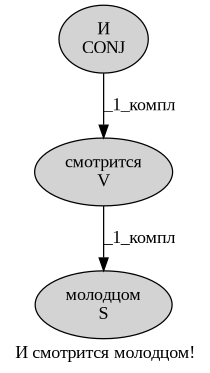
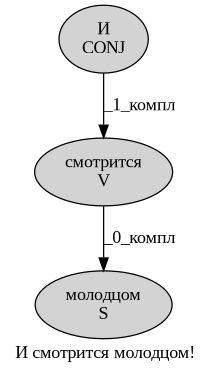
  digraph {
    fontname="Liberation Serif"
    label="И смотрится молодцом!"
    node [fillcolor=lightgray fontname="Liberation Serif" penwidth=1 shape=ellipse style=filled]
    edge [fontname="Liberation Serif"]
    n1 [label="И\nCONJ"]
    n2 [label="смотрится\nV"]
    n3 [label="молодцом\nS"]
    n1 -> n2 [label="_1_компл"]
-   n2 -> n3 [label="_1_компл"]
+   n2 -> n3 [label="_0_компл"]
  }
